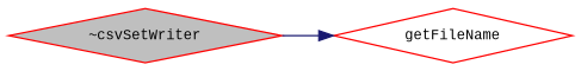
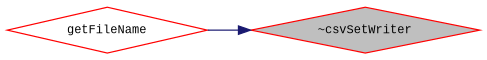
  digraph {
    rankdir=LR
    fontname="Liberation Mono"
    node [color=red fontname="Liberation Mono" fontsize=10 shape=diamond]
    n1 [fillcolor=grey75 fontcolor=black height=0.2 label="~csvSetWriter" style=filled width=0.4]
    n2 [height=0.2 label=getFileName width=0.4]
-   n1 -> n2 [color=midnightblue fontname="Liberation Mono" fontsize=10 labelfontname=Helvetica labelfontsize=10 style=solid]
+   n2 -> n1 [color=midnightblue fontname="Liberation Mono" fontsize=10 labelfontname=Helvetica labelfontsize=10 style=solid]
  }
